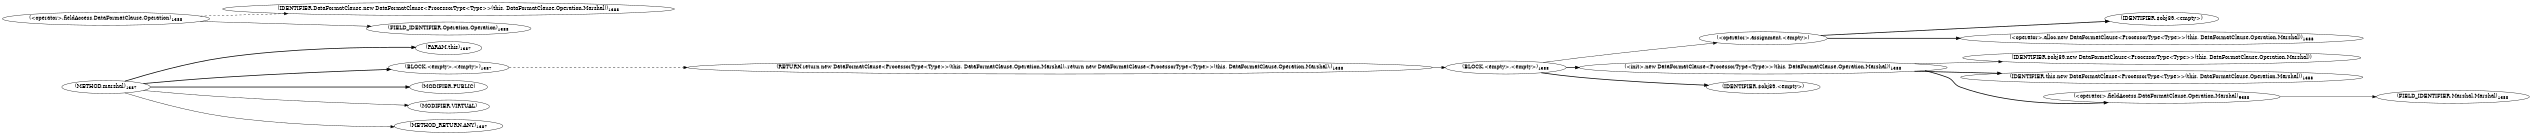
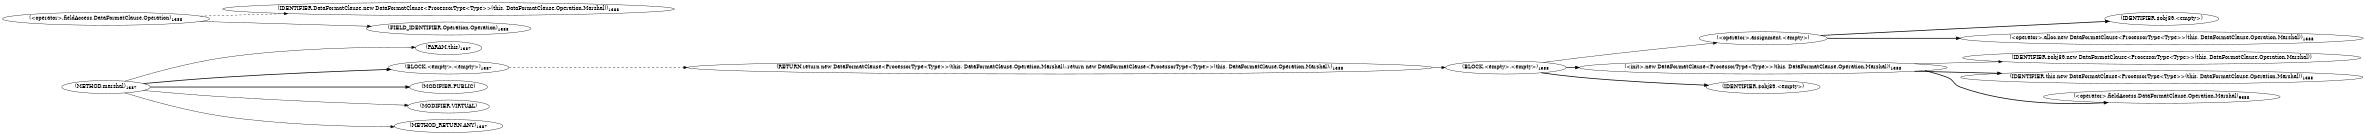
  digraph {
    rankdir=LR
    edge [style=bold]
    n1 [label=<(METHOD,marshal)<SUB>1387</SUB>>]
    n2 [label=<(PARAM,this)<SUB>1387</SUB>>]
    n3 [label=<(BLOCK,&lt;empty&gt;,&lt;empty&gt;)<SUB>1387</SUB>>]
    n4 [label=<(MODIFIER,PUBLIC)>]
    n5 [label=<(MODIFIER,VIRTUAL)>]
    n6 [label=<(METHOD_RETURN,ANY)<SUB>1387</SUB>>]
    n7 [label=<(RETURN,return new DataFormatClause&lt;ProcessorType&lt;Type&gt;&gt;(this, DataFormatClause.Operation.Marshal);,return new DataFormatClause&lt;ProcessorType&lt;Type&gt;&gt;(this, DataFormatClause.Operation.Marshal);)<SUB>1388</SUB>>]
    n8 [label=<(BLOCK,&lt;empty&gt;,&lt;empty&gt;)<SUB>1388</SUB>>]
    n9 [label=<(&lt;operator&gt;.assignment,&lt;empty&gt;)>]
    n10 [label=<(&lt;init&gt;,new DataFormatClause&lt;ProcessorType&lt;Type&gt;&gt;(this, DataFormatClause.Operation.Marshal))<SUB>1388</SUB>>]
    n11 [label=<(IDENTIFIER,$obj89,&lt;empty&gt;)>]
    n12 [label=<(IDENTIFIER,$obj89,&lt;empty&gt;)>]
    n13 [label=<(&lt;operator&gt;.alloc,new DataFormatClause&lt;ProcessorType&lt;Type&gt;&gt;(this, DataFormatClause.Operation.Marshal))<SUB>1388</SUB>>]
    n14 [label=<(IDENTIFIER,$obj89,new DataFormatClause&lt;ProcessorType&lt;Type&gt;&gt;(this, DataFormatClause.Operation.Marshal))>]
    n15 [label=<(IDENTIFIER,this,new DataFormatClause&lt;ProcessorType&lt;Type&gt;&gt;(this, DataFormatClause.Operation.Marshal))<SUB>1388</SUB>>]
    n16 [label=<(&lt;operator&gt;.fieldAccess,DataFormatClause.Operation.Marshal)<SUB>9388</SUB>>]
-   n17 [label=<(FIELD_IDENTIFIER,Marshal,Marshal)<SUB>1388</SUB>>]
    n18 [label=<(&lt;operator&gt;.fieldAccess,DataFormatClause.Operation)<SUB>1388</SUB>>]
    n19 [label=<(IDENTIFIER,DataFormatClause,new DataFormatClause&lt;ProcessorType&lt;Type&gt;&gt;(this, DataFormatClause.Operation.Marshal))<SUB>1388</SUB>>]
    n20 [label=<(FIELD_IDENTIFIER,Operation,Operation)<SUB>1388</SUB>>]
-   n1 -> n2
+   n1 -> n2 [style=solid]
    n1 -> n3
    n1 -> n4
    n1 -> n5 [style=solid]
    n1 -> n6 [style=solid]
    n3 -> n7 [style=dashed]
    n7 -> n8 [style=solid]
    n8 -> n9 [style=solid]
    n8 -> n10
    n8 -> n11
    n9 -> n12
    n9 -> n13
    n10 -> n14 [style=solid]
    n10 -> n15
    n10 -> n16
-   n16 -> n17 [style=solid]
    n18 -> n19 [style=dashed]
    n18 -> n20 [style=solid]
  }
